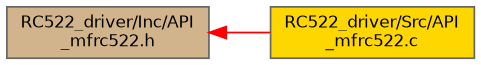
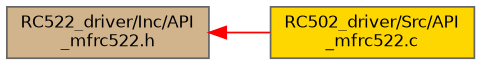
  digraph {
    rankdir=LR
    node [color=gray40 fontname=Helvetica fontsize=10 shape=box style=filled]
    n1 [fillcolor=tan fontcolor=black height=0.2 label="RC522_driver/Inc/API\l_mfrc522.h" width=0.4]
-   n2 [fillcolor=gold height=0.2 label="RC522_driver/Src/API\l_mfrc522.c" width=0.4]
+   n2 [fillcolor=gold height=0.2 label="RC502_driver/Src/API\l_mfrc522.c" width=0.4]
    n1 -> n2 [color=red dir=back fontname=Helvetica fontsize=10 labelfontname=Helvetica labelfontsize=10 style=solid]
  }
